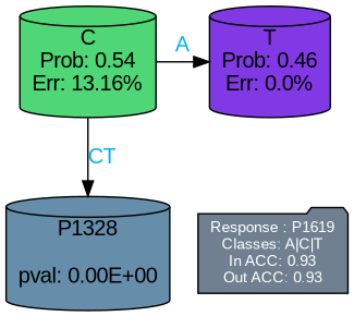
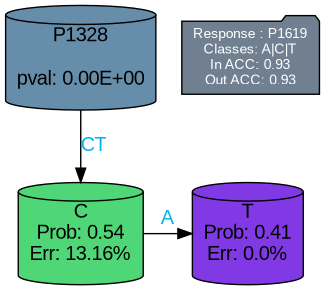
  digraph {
    fontname="Liberation Sans"
    ranksep=equally
    splines=polylines
    node [color=black fontname="Liberation Sans" shape=cylinder style="filled, rounded"]
    edge [fontcolor=deepskyblue2 fontname="Liberation Sans"]
-   n1 [fillcolor="#8139e5" label="T\nProb: 0.46\nErr: 0.0%"]
+   n1 [fillcolor="#8139e5" label="T\nProb: 0.41\nErr: 0.0%"]
    n2 [fillcolor="#4fd777" label="C\nProb: 0.54\nErr: 13.16%"]
    n3 [align=left fillcolor=slategray fontcolor=white fontsize=10 label="Response : P1619\nClasses: A|C|T\nIn ACC: 0.93\nOut ACC: 0.93\n" shape=folder style=filled]
    n4 [fillcolor="#668eaa" label="P1328\n\npval: 0.00E+00"]
    subgraph sub_1 {
      rank=same
      n1
      n2
    }
    subgraph sub_2 {
      rank=same
      n3
      n4
    }
    n2 -> n1 [label=A]
-   n2 -> n4 [label=CT]
+   n4 -> n2 [label=CT]
  }
